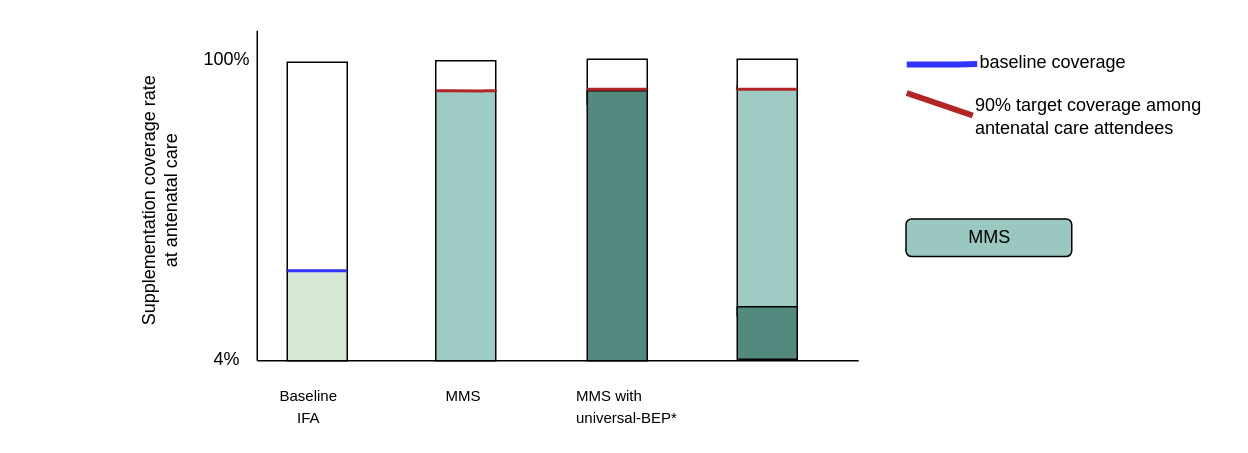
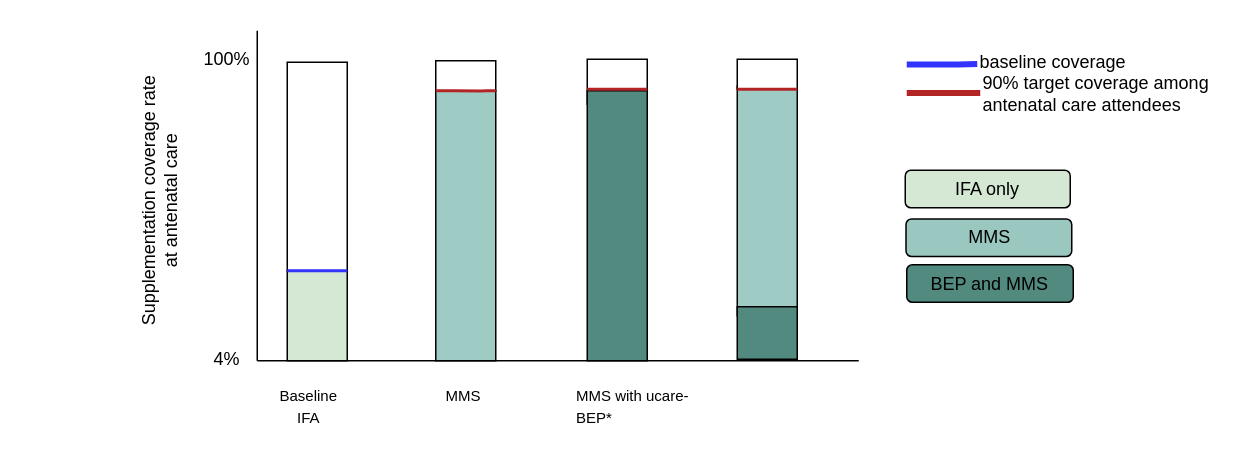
  <mxCell id="0" />
  <mxCell id="1" parent="0" />
  <mxCell id="2" value="" style="rounded=0;whiteSpace=wrap;html=1;fillColor=#FFFFFF;" parent="1" vertex="1"><mxGeometry x="290" y="40" width="40" height="20" as="geometry" /></mxCell>
  <mxCell id="3" value="" style="rounded=0;whiteSpace=wrap;html=1;fillColor=#9ECCC4;" parent="1" vertex="1"><mxGeometry x="290" y="60" width="40" height="180" as="geometry" /></mxCell>
  <mxCell id="4" value="" style="endArrow=none;html=1;" parent="1" edge="1"><mxGeometry width="50" height="50" relative="1" as="geometry"><mxPoint x="171" y="240" as="sourcePoint" /><mxPoint x="171" y="20" as="targetPoint" /></mxGeometry></mxCell>
  <mxCell id="5" value="4%" style="text;html=1;strokeColor=none;fillColor=none;align=center;verticalAlign=middle;whiteSpace=wrap;rounded=0;" parent="1" vertex="1"><mxGeometry x="131" y="229" width="40" height="20" as="geometry" /></mxCell>
  <mxCell id="6" value="100%" style="text;html=1;strokeColor=none;fillColor=none;align=center;verticalAlign=middle;whiteSpace=wrap;rounded=0;" parent="1" vertex="1"><mxGeometry x="131" y="29" width="40" height="20" as="geometry" /></mxCell>
  <mxCell id="7" value="" style="rounded=0;whiteSpace=wrap;html=1;fillColor=#FFFFFF;" parent="1" vertex="1"><mxGeometry x="391" y="39" width="40" height="30" as="geometry" /></mxCell>
  <mxCell id="8" value="" style="rounded=0;whiteSpace=wrap;html=1;fillColor=#538A80;" parent="1" vertex="1"><mxGeometry x="391" y="60" width="40" height="180" as="geometry" /></mxCell>
  <mxCell id="9" value="" style="endArrow=none;html=1;" parent="1" edge="1"><mxGeometry width="50" height="50" relative="1" as="geometry"><mxPoint x="171" y="240" as="sourcePoint" /><mxPoint x="572" y="240" as="targetPoint" /></mxGeometry></mxCell>
  <mxCell id="10" value="&lt;font&gt;&lt;font style=&quot;font-size: 10px&quot;&gt;MMS&amp;nbsp;&lt;/font&gt;&lt;/font&gt;" style="text;html=1;strokeColor=none;fillColor=none;align=center;verticalAlign=middle;whiteSpace=wrap;rounded=0;" parent="1" vertex="1"><mxGeometry x="265" y="253" width="90" height="20" as="geometry" /></mxCell>
  <mxCell id="11" value="&lt;font style=&quot;font-size: 10px&quot;&gt;Baseline IFA&lt;/font&gt;" style="text;html=1;strokeColor=none;fillColor=none;align=center;verticalAlign=middle;whiteSpace=wrap;rounded=0;" parent="1" vertex="1"><mxGeometry x="180" y="260" width="51" height="20" as="geometry" /></mxCell>
- <mxCell id="12" value="&lt;font style=&quot;font-size: 10px&quot;&gt;&lt;font&gt;MMS with u&lt;/font&gt;&lt;font&gt;niversal-BEP*&amp;nbsp;&amp;nbsp;&lt;/font&gt;&lt;/font&gt;" style="text;html=1;strokeColor=none;fillColor=none;align=left;verticalAlign=middle;whiteSpace=wrap;rounded=0;" parent="1" vertex="1"><mxGeometry x="382" y="260" width="83" height="20" as="geometry" /></mxCell>
+ <mxCell id="12" value="&lt;font style=&quot;font-size: 10px&quot;&gt;&lt;font&gt;MMS with u&lt;/font&gt;&lt;font&gt;care-BEP*&amp;nbsp;&amp;nbsp;&lt;/font&gt;&lt;/font&gt;" style="text;html=1;strokeColor=none;fillColor=none;align=left;verticalAlign=middle;whiteSpace=wrap;rounded=0;" parent="1" vertex="1"><mxGeometry x="382" y="260" width="83" height="20" as="geometry" /></mxCell>
  <mxCell id="13" value="MMS" style="rounded=1;whiteSpace=wrap;html=1;fillColor=#9AC7BF;align=center;" parent="1" vertex="1"><mxGeometry x="603.5" y="145.5" width="110.5" height="25" as="geometry" /></mxCell>
+ <mxCell id="14" value="BEP and MMS" style="rounded=1;whiteSpace=wrap;html=1;fillColor=#538A80;align=center;" parent="1" vertex="1"><mxGeometry x="604" y="176" width="111" height="25" as="geometry" /></mxCell>
+ <mxCell id="15" value="IFA only" style="rounded=1;whiteSpace=wrap;html=1;fillColor=#D5E8D4;align=center;" parent="1" vertex="1"><mxGeometry x="603" y="113" width="110" height="25" as="geometry" /></mxCell>
  <mxCell id="16" value="Supplementation coverage rate at antenatal care" style="text;html=1;strokeColor=none;fillColor=none;align=center;verticalAlign=middle;whiteSpace=wrap;rounded=0;rotation=-90;" parent="1" vertex="1"><mxGeometry x="20" y="123.5" width="171" height="20" as="geometry" /></mxCell>
  <mxCell id="17" value="" style="endArrow=none;html=1;rounded=0;strokeColor=#3333FF;strokeWidth=4;" parent="1" target="21" edge="1"><mxGeometry width="50" height="50" relative="1" as="geometry"><mxPoint x="604" y="42.5" as="sourcePoint" /><mxPoint x="662" y="42.5" as="targetPoint" /><Array as="points"><mxPoint x="616" y="42.5" /><mxPoint x="638" y="42.5" /></Array></mxGeometry></mxCell>
  <mxCell id="18" value="" style="rounded=0;whiteSpace=wrap;html=1;fillColor=#D5E8D4;" parent="1" vertex="1"><mxGeometry x="191" y="180" width="40" height="60" as="geometry" /></mxCell>
  <mxCell id="19" value="" style="rounded=0;whiteSpace=wrap;html=1;fillColor=#FFFFFF;" parent="1" vertex="1"><mxGeometry x="191" y="41" width="40" height="139" as="geometry" /></mxCell>
  <mxCell id="20" value="" style="endArrow=none;html=1;rounded=0;strokeColor=#3333FF;strokeWidth=2;" parent="1" edge="1"><mxGeometry width="50" height="50" relative="1" as="geometry"><mxPoint x="191" y="180" as="sourcePoint" /><mxPoint x="226" y="180" as="targetPoint" /><Array as="points"><mxPoint x="204" y="180" /><mxPoint x="231" y="180" /></Array></mxGeometry></mxCell>
  <mxCell id="21" value="baseline coverage" style="text;html=1;strokeColor=none;fillColor=none;align=left;verticalAlign=middle;whiteSpace=wrap;rounded=0;" parent="1" vertex="1"><mxGeometry x="651" y="31" width="110" height="20" as="geometry" /></mxCell>
  <mxCell id="22" value="" style="endArrow=none;html=1;rounded=0;strokeColor=#B32424;strokeWidth=4;fillColor=#FF3333;entryX=0;entryY=0.5;entryDx=0;entryDy=0;" parent="1" target="23" edge="1"><mxGeometry width="50" height="50" relative="1" as="geometry"><mxPoint x="604" y="61.5" as="sourcePoint" /><mxPoint x="662" y="62.5" as="targetPoint" /><Array as="points" /></mxGeometry></mxCell>
- <mxCell id="23" value="90% target coverage among antenatal care attendees" style="text;html=1;strokeColor=none;fillColor=none;align=left;verticalAlign=middle;whiteSpace=wrap;rounded=0;" parent="1" vertex="1"><mxGeometry x="648" y="68.5" width="157" height="16" as="geometry" /></mxCell>
+ <mxCell id="23" value="90% target coverage among antenatal care attendees" style="text;html=1;strokeColor=none;fillColor=none;align=left;verticalAlign=middle;whiteSpace=wrap;rounded=0;" parent="1" vertex="1"><mxGeometry x="653" y="53.5" width="157" height="16" as="geometry" /></mxCell>
  <mxCell id="24" value="" style="endArrow=none;html=1;rounded=0;strokeColor=#B32424;strokeWidth=2;fillColor=#FF3333;" parent="1" edge="1"><mxGeometry width="50" height="50" relative="1" as="geometry"><mxPoint x="290" y="60" as="sourcePoint" /><mxPoint x="330" y="60" as="targetPoint" /><Array as="points"><mxPoint x="302" y="60" /><mxPoint x="320" y="60.24" /><mxPoint x="324" y="60" /></Array></mxGeometry></mxCell>
  <mxCell id="25" value="" style="endArrow=none;html=1;rounded=0;strokeColor=#B32424;strokeWidth=2;fillColor=#FF3333;" parent="1" edge="1"><mxGeometry width="50" height="50" relative="1" as="geometry"><mxPoint x="391" y="59" as="sourcePoint" /><mxPoint x="431" y="59" as="targetPoint" /><Array as="points"><mxPoint x="403" y="59" /><mxPoint x="425" y="59" /></Array></mxGeometry></mxCell>
  <mxCell id="26" value="" style="rounded=0;whiteSpace=wrap;html=1;fillColor=#9ECCC4;" parent="1" vertex="1"><mxGeometry x="491" y="57" width="40" height="153" as="geometry" /></mxCell>
  <mxCell id="27" value="" style="rounded=0;whiteSpace=wrap;html=1;fillColor=#538A80;" parent="1" vertex="1"><mxGeometry x="491" y="204" width="40" height="35" as="geometry" /></mxCell>
  <mxCell id="28" value="" style="rounded=0;whiteSpace=wrap;html=1;fillColor=#FFFFFF;" parent="1" vertex="1"><mxGeometry x="491" y="39" width="40" height="20" as="geometry" /></mxCell>
  <mxCell id="29" value="" style="endArrow=none;html=1;rounded=0;strokeColor=#B32424;strokeWidth=2;fillColor=#FF3333;" parent="1" edge="1"><mxGeometry width="50" height="50" relative="1" as="geometry"><mxPoint x="491" y="59" as="sourcePoint" /><mxPoint x="531" y="59" as="targetPoint" /><Array as="points"><mxPoint x="503" y="59" /><mxPoint x="525" y="59" /></Array></mxGeometry></mxCell>
